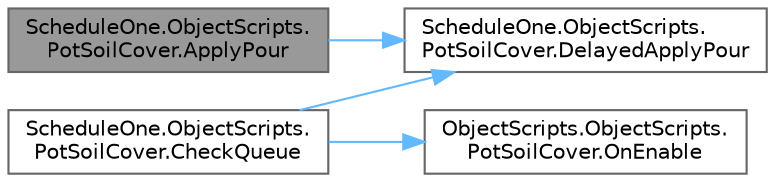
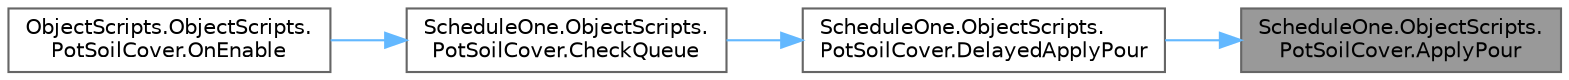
  digraph {
    rankdir=RL
    node [color=grey40 fillcolor=white fontname=Helvetica fontsize=10 shape=box style=filled]
    edge [color=steelblue1 dir=back fontname=Helvetica fontsize=10 labelfontname=Helvetica labelfontsize=10 style=solid]
    n1 [color=gray40 fillcolor=grey60 fontcolor=black height=0.2 label="ScheduleOne.ObjectScripts.\lPotSoilCover.ApplyPour" width=0.4]
    n2 [height=0.2 label="ScheduleOne.ObjectScripts.\lPotSoilCover.DelayedApplyPour" width=0.4]
    n3 [height=0.2 label="ScheduleOne.ObjectScripts.\lPotSoilCover.CheckQueue" width=0.4]
    n4 [height=0.2 label="ObjectScripts.ObjectScripts.\lPotSoilCover.OnEnable" width=0.4]
-   n2 -> n1
+   n1 -> n2
    n2 -> n3
-   n4 -> n3
+   n3 -> n4
  }
